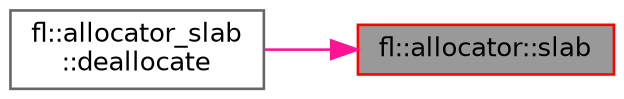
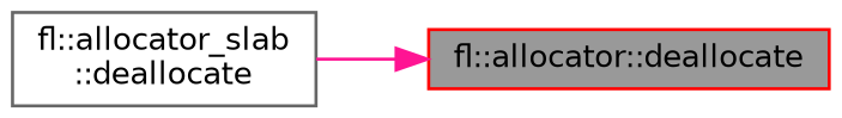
  digraph {
    rankdir=RL
    node [fontname=Helvetica fontsize=10 shape=box style=filled]
-   n1 [color=red fillcolor=grey60 fontcolor=black height=0.2 label="fl::allocator::slab" width=0.4]
+   n1 [color=red fillcolor=grey60 fontcolor=black height=0.2 label="fl::allocator::deallocate" width=0.4]
    n2 [color=gray40 fillcolor=white height=0.2 label="fl::allocator_slab\l::deallocate" width=0.4]
    n1 -> n2 [color=deeppink dir=back fontname=Helvetica fontsize=10 labelfontname=Helvetica labelfontsize=10 style=solid]
  }
